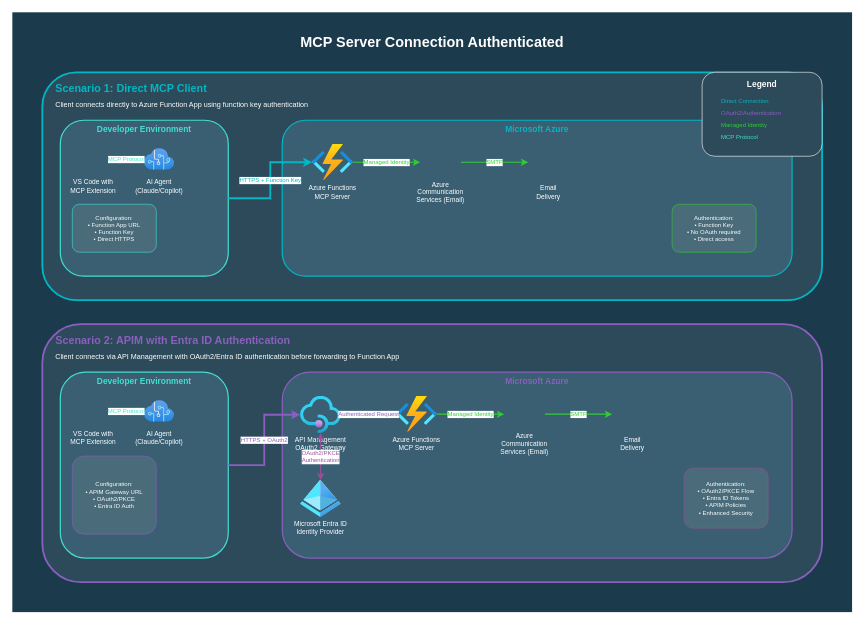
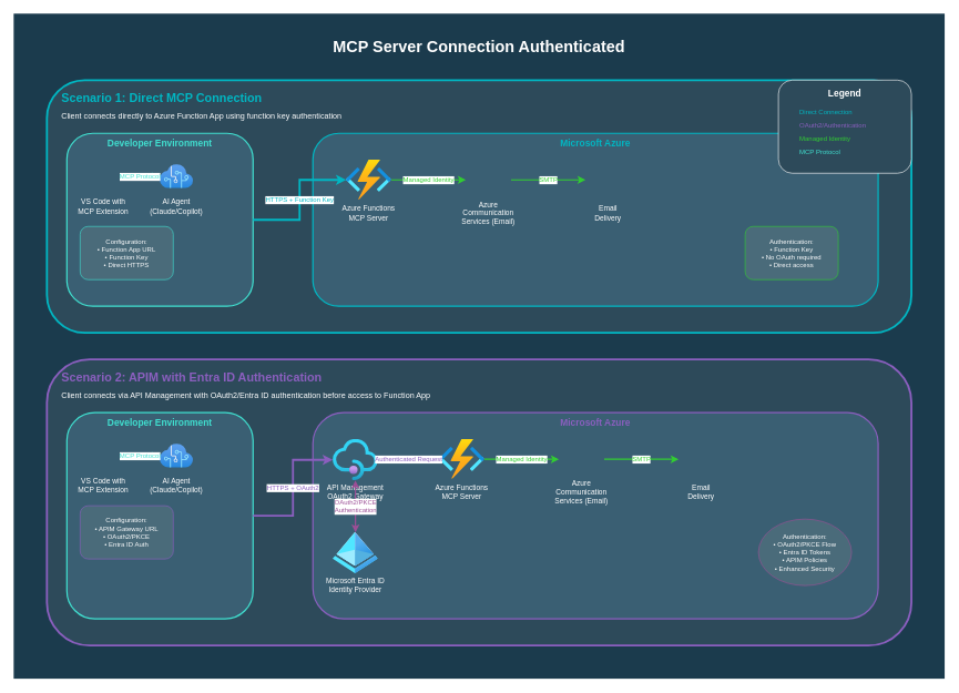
  <mxCell id="0" />
  <mxCell id="1" parent="0" />
  <mxCell id="2" value="" style="rounded=0;whiteSpace=wrap;html=1;fillColor=#1B3B4D;strokeColor=none;" vertex="1" parent="1"><mxGeometry x="20" y="20" width="1400" height="1000" as="geometry" /></mxCell>
  <mxCell id="3" value="MCP Server Connection Authenticated" style="text;html=1;strokeColor=none;fillColor=none;align=center;verticalAlign=middle;whiteSpace=wrap;rounded=0;fontStyle=1;fontSize=24;fontColor=#FFFFFF;" vertex="1" parent="1"><mxGeometry x="420" y="50" width="600" height="40" as="geometry" /></mxCell>
  <mxCell id="4" value="" style="rounded=1;whiteSpace=wrap;html=1;fillColor=#2D4A5A;strokeColor=#00B7C3;strokeWidth=3;" vertex="1" parent="1"><mxGeometry x="70" y="120" width="1300" height="380" as="geometry" /></mxCell>
- <mxCell id="5" value="Scenario 1: Direct MCP Client" style="text;html=1;strokeColor=none;fillColor=none;align=left;verticalAlign=top;whiteSpace=wrap;rounded=0;fontStyle=1;fontSize=18;fontColor=#00B7C3;" vertex="1" parent="1"><mxGeometry x="90" y="130" width="400" height="30" as="geometry" /></mxCell>
+ <mxCell id="5" value="Scenario 1: Direct MCP Connection" style="text;html=1;strokeColor=none;fillColor=none;align=left;verticalAlign=top;whiteSpace=wrap;rounded=0;fontStyle=1;fontSize=18;fontColor=#00B7C3;" vertex="1" parent="1"><mxGeometry x="90" y="130" width="400" height="30" as="geometry" /></mxCell>
  <mxCell id="6" value="Client connects directly to Azure Function App using function key authentication" style="text;html=1;strokeColor=none;fillColor=none;align=left;verticalAlign=top;whiteSpace=wrap;rounded=0;fontSize=12;fontColor=#FFFFFF;" vertex="1" parent="1"><mxGeometry x="90" y="160" width="500" height="20" as="geometry" /></mxCell>
  <mxCell id="7" value="Developer Environment" style="rounded=1;whiteSpace=wrap;html=1;fillColor=#3A5F73;strokeColor=#40E0D0;strokeWidth=2;fontStyle=1;fontSize=14;fontColor=#40E0D0;verticalAlign=top;" vertex="1" parent="1"><mxGeometry x="100" y="200" width="280" height="260" as="geometry" /></mxCell>
  <mxCell id="8" value="" style="image;aspect=fixed;perimeter=ellipsePerimeter;html=1;align=center;shadow=0;dashed=0;spacingTop=3;image=img/lib/azure2/other/Visual_Studio_Code.svg;fontSize=12;" vertex="1" parent="1"><mxGeometry x="130" y="240" width="50" height="50" as="geometry" /></mxCell>
  <mxCell id="9" value="VS Code with&#10;MCP Extension" style="text;html=1;strokeColor=none;fillColor=none;align=center;verticalAlign=middle;whiteSpace=wrap;rounded=0;fontSize=11;fontColor=#FFFFFF;" vertex="1" parent="1"><mxGeometry x="105" y="295" width="100" height="30" as="geometry" /></mxCell>
  <mxCell id="10" value="" style="image;aspect=fixed;perimeter=ellipsePerimeter;html=1;align=center;shadow=0;dashed=0;spacingTop=3;image=img/lib/azure2/ai_machine_learning/Cognitive_Services.svg;fontSize=12;" vertex="1" parent="1"><mxGeometry x="240" y="240" width="50" height="50" as="geometry" /></mxCell>
  <mxCell id="11" value="AI Agent&#10;(Claude/Copilot)" style="text;html=1;strokeColor=none;fillColor=none;align=center;verticalAlign=middle;whiteSpace=wrap;rounded=0;fontSize=11;fontColor=#FFFFFF;" vertex="1" parent="1"><mxGeometry x="215" y="295" width="100" height="30" as="geometry" /></mxCell>
  <mxCell id="12" value="MCP Protocol" style="edgeStyle=orthogonalEdgeStyle;rounded=0;orthogonalLoop=1;jettySize=auto;html=1;strokeColor=#40E0D0;strokeWidth=2;fontSize=10;fontColor=#40E0D0;" edge="1" parent="1" source="8" target="10"><mxGeometry relative="1" as="geometry" /></mxCell>
  <mxCell id="13" value="Configuration:&#10;• Function App URL&#10;• Function Key&#10;• Direct HTTPS" style="rounded=1;whiteSpace=wrap;html=1;fillColor=#4A6B7A;strokeColor=#40E0D0;strokeWidth=1;fontSize=10;fontColor=#FFFFFF;" vertex="1" parent="1"><mxGeometry x="120" y="340" width="140" height="80" as="geometry" /></mxCell>
  <mxCell id="14" value="Microsoft Azure" style="rounded=1;whiteSpace=wrap;html=1;fillColor=#3A5F73;strokeColor=#00B7C3;strokeWidth=2;fontStyle=1;fontSize=14;fontColor=#00B7C3;verticalAlign=top;" vertex="1" parent="1"><mxGeometry x="470" y="200" width="850" height="260" as="geometry" /></mxCell>
  <mxCell id="15" value="" style="image;aspect=fixed;perimeter=ellipsePerimeter;html=1;align=center;shadow=0;dashed=0;spacingTop=3;image=img/lib/azure2/compute/Function_Apps.svg;fontSize=12;" vertex="1" parent="1"><mxGeometry x="520" y="240" width="68" height="60" as="geometry" /></mxCell>
  <mxCell id="16" value="Azure Functions&#10;MCP Server" style="text;html=1;strokeColor=none;fillColor=none;align=center;verticalAlign=middle;whiteSpace=wrap;rounded=0;fontSize=11;fontColor=#FFFFFF;" vertex="1" parent="1"><mxGeometry x="500" y="305" width="108" height="30" as="geometry" /></mxCell>
  <mxCell id="17" value="" style="image;aspect=fixed;perimeter=ellipsePerimeter;html=1;align=center;shadow=0;dashed=0;spacingTop=3;image=img/lib/azure2/communication/Communication_Services.svg;fontSize=12;" vertex="1" parent="1"><mxGeometry x="700" y="240" width="68" height="60" as="geometry" /></mxCell>
  <mxCell id="18" value="Azure Communication&#10;Services (Email)" style="text;html=1;strokeColor=none;fillColor=none;align=center;verticalAlign=middle;whiteSpace=wrap;rounded=0;fontSize=11;fontColor=#FFFFFF;" vertex="1" parent="1"><mxGeometry x="680" y="305" width="108" height="30" as="geometry" /></mxCell>
  <mxCell id="19" value="" style="image;aspect=fixed;perimeter=ellipsePerimeter;html=1;align=center;shadow=0;dashed=0;spacingTop=3;image=img/lib/azure2/other/Email.svg;fontSize=12;" vertex="1" parent="1"><mxGeometry x="880" y="240" width="68" height="60" as="geometry" /></mxCell>
  <mxCell id="20" value="Email&#10;Delivery" style="text;html=1;strokeColor=none;fillColor=none;align=center;verticalAlign=middle;whiteSpace=wrap;rounded=0;fontSize=11;fontColor=#FFFFFF;" vertex="1" parent="1"><mxGeometry x="880" y="305" width="68" height="30" as="geometry" /></mxCell>
  <mxCell id="21" value="HTTPS + Function Key" style="edgeStyle=orthogonalEdgeStyle;rounded=0;orthogonalLoop=1;jettySize=auto;html=1;strokeColor=#00B7C3;strokeWidth=3;fontSize=10;fontColor=#00B7C3;entryX=0;entryY=0.5;entryDx=0;entryDy=0;" edge="1" parent="1" source="7" target="15"><mxGeometry relative="1" as="geometry"><mxPoint x="380" y="270" as="sourcePoint" /><mxPoint x="520" y="270" as="targetPoint" /></mxGeometry></mxCell>
  <mxCell id="22" value="Managed Identity" style="edgeStyle=orthogonalEdgeStyle;rounded=0;orthogonalLoop=1;jettySize=auto;html=1;strokeColor=#32CD32;strokeWidth=2;fontSize=10;fontColor=#32CD32;" edge="1" parent="1" source="15" target="17"><mxGeometry relative="1" as="geometry" /></mxCell>
  <mxCell id="23" value="SMTP" style="edgeStyle=orthogonalEdgeStyle;rounded=0;orthogonalLoop=1;jettySize=auto;html=1;strokeColor=#32CD32;strokeWidth=2;fontSize=10;fontColor=#32CD32;" edge="1" parent="1" source="17" target="19"><mxGeometry relative="1" as="geometry" /></mxCell>
  <mxCell id="24" value="Authentication:&#10;• Function Key&#10;• No OAuth required&#10;• Direct access" style="rounded=1;whiteSpace=wrap;html=1;fillColor=#4A6B7A;strokeColor=#32CD32;strokeWidth=1;fontSize=10;fontColor=#FFFFFF;" vertex="1" parent="1"><mxGeometry x="1120" y="340" width="140" height="80" as="geometry" /></mxCell>
  <mxCell id="25" value="" style="rounded=1;whiteSpace=wrap;html=1;fillColor=#2D4A5A;strokeColor=#8B5FBF;strokeWidth=3;" vertex="1" parent="1"><mxGeometry x="70" y="540" width="1300" height="430" as="geometry" /></mxCell>
  <mxCell id="26" value="Scenario 2: APIM with Entra ID Authentication" style="text;html=1;strokeColor=none;fillColor=none;align=left;verticalAlign=top;whiteSpace=wrap;rounded=0;fontStyle=1;fontSize=18;fontColor=#8B5FBF;" vertex="1" parent="1"><mxGeometry x="90" y="550" width="500" height="30" as="geometry" /></mxCell>
- <mxCell id="27" value="Client connects via API Management with OAuth2/Entra ID authentication before forwarding to Function App" style="text;html=1;strokeColor=none;fillColor=none;align=left;verticalAlign=top;whiteSpace=wrap;rounded=0;fontSize=12;fontColor=#FFFFFF;" vertex="1" parent="1"><mxGeometry x="90" y="580" width="600" height="20" as="geometry" /></mxCell>
+ <mxCell id="27" value="Client connects via API Management with OAuth2/Entra ID authentication before access to Function App" style="text;html=1;strokeColor=none;fillColor=none;align=left;verticalAlign=top;whiteSpace=wrap;rounded=0;fontSize=12;fontColor=#FFFFFF;" vertex="1" parent="1"><mxGeometry x="90" y="580" width="600" height="20" as="geometry" /></mxCell>
  <mxCell id="28" value="Developer Environment" style="rounded=1;whiteSpace=wrap;html=1;fillColor=#3A5F73;strokeColor=#40E0D0;strokeWidth=2;fontStyle=1;fontSize=14;fontColor=#40E0D0;verticalAlign=top;" vertex="1" parent="1"><mxGeometry x="100" y="620" width="280" height="310" as="geometry" /></mxCell>
  <mxCell id="29" value="" style="image;aspect=fixed;perimeter=ellipsePerimeter;html=1;align=center;shadow=0;dashed=0;spacingTop=3;image=img/lib/azure2/other/Visual_Studio_Code.svg;fontSize=12;" vertex="1" parent="1"><mxGeometry x="130" y="660" width="50" height="50" as="geometry" /></mxCell>
  <mxCell id="30" value="VS Code with&#10;MCP Extension" style="text;html=1;strokeColor=none;fillColor=none;align=center;verticalAlign=middle;whiteSpace=wrap;rounded=0;fontSize=11;fontColor=#FFFFFF;" vertex="1" parent="1"><mxGeometry x="105" y="715" width="100" height="30" as="geometry" /></mxCell>
  <mxCell id="31" value="" style="image;aspect=fixed;perimeter=ellipsePerimeter;html=1;align=center;shadow=0;dashed=0;spacingTop=3;image=img/lib/azure2/ai_machine_learning/Cognitive_Services.svg;fontSize=12;" vertex="1" parent="1"><mxGeometry x="240" y="660" width="50" height="50" as="geometry" /></mxCell>
  <mxCell id="32" value="AI Agent&#10;(Claude/Copilot)" style="text;html=1;strokeColor=none;fillColor=none;align=center;verticalAlign=middle;whiteSpace=wrap;rounded=0;fontSize=11;fontColor=#FFFFFF;" vertex="1" parent="1"><mxGeometry x="215" y="715" width="100" height="30" as="geometry" /></mxCell>
  <mxCell id="33" value="MCP Protocol" style="edgeStyle=orthogonalEdgeStyle;rounded=0;orthogonalLoop=1;jettySize=auto;html=1;strokeColor=#40E0D0;strokeWidth=2;fontSize=10;fontColor=#40E0D0;" edge="1" parent="1" source="29" target="31"><mxGeometry relative="1" as="geometry" /></mxCell>
- <mxCell id="34" value="Configuration:&#10;• APIM Gateway URL&#10;• OAuth2/PKCE&#10;• Entra ID Auth" style="rounded=1;whiteSpace=wrap;html=1;fillColor=#4A6B7A;strokeColor=#8B5FBF;strokeWidth=1;fontSize=10;fontColor=#FFFFFF;" vertex="1" parent="1"><mxGeometry x="120" y="760" width="140" height="130" as="geometry" /></mxCell>
+ <mxCell id="34" value="Configuration:&#10;• APIM Gateway URL&#10;• OAuth2/PKCE&#10;• Entra ID Auth" style="rounded=1;whiteSpace=wrap;html=1;fillColor=#4A6B7A;strokeColor=#8B5FBF;strokeWidth=1;fontSize=10;fontColor=#FFFFFF;" vertex="1" parent="1"><mxGeometry x="120" y="760" width="140" height="80" as="geometry" /></mxCell>
  <mxCell id="35" value="Microsoft Azure" style="rounded=1;whiteSpace=wrap;html=1;fillColor=#3A5F73;strokeColor=#8B5FBF;strokeWidth=2;fontStyle=1;fontSize=14;fontColor=#8B5FBF;verticalAlign=top;" vertex="1" parent="1"><mxGeometry x="470" y="620" width="850" height="310" as="geometry" /></mxCell>
  <mxCell id="36" value="" style="image;aspect=fixed;perimeter=ellipsePerimeter;html=1;align=center;shadow=0;dashed=0;spacingTop=3;image=img/lib/azure2/app_services/API_Management_Services.svg;fontSize=12;" vertex="1" parent="1"><mxGeometry x="500" y="660" width="68" height="62" as="geometry" /></mxCell>
  <mxCell id="37" value="API Management&#10;OAuth2 Gateway" style="text;html=1;strokeColor=none;fillColor=none;align=center;verticalAlign=middle;whiteSpace=wrap;rounded=0;fontSize=11;fontColor=#FFFFFF;" vertex="1" parent="1"><mxGeometry x="480" y="725" width="108" height="30" as="geometry" /></mxCell>
  <mxCell id="38" value="" style="image;aspect=fixed;perimeter=ellipsePerimeter;html=1;align=center;shadow=0;dashed=0;spacingTop=3;image=img/lib/azure2/identity/Azure_Active_Directory.svg;fontSize=12;" vertex="1" parent="1"><mxGeometry x="500" y="800" width="68" height="62" as="geometry" /></mxCell>
  <mxCell id="39" value="Microsoft Entra ID&#10;Identity Provider" style="text;html=1;strokeColor=none;fillColor=none;align=center;verticalAlign=middle;whiteSpace=wrap;rounded=0;fontSize=11;fontColor=#FFFFFF;" vertex="1" parent="1"><mxGeometry x="480" y="865" width="108" height="30" as="geometry" /></mxCell>
  <mxCell id="40" value="" style="image;aspect=fixed;perimeter=ellipsePerimeter;html=1;align=center;shadow=0;dashed=0;spacingTop=3;image=img/lib/azure2/compute/Function_Apps.svg;fontSize=12;" vertex="1" parent="1"><mxGeometry x="660" y="660" width="68" height="60" as="geometry" /></mxCell>
  <mxCell id="41" value="Azure Functions&#10;MCP Server" style="text;html=1;strokeColor=none;fillColor=none;align=center;verticalAlign=middle;whiteSpace=wrap;rounded=0;fontSize=11;fontColor=#FFFFFF;" vertex="1" parent="1"><mxGeometry x="640" y="725" width="108" height="30" as="geometry" /></mxCell>
  <mxCell id="42" value="" style="image;aspect=fixed;perimeter=ellipsePerimeter;html=1;align=center;shadow=0;dashed=0;spacingTop=3;image=img/lib/azure2/communication/Communication_Services.svg;fontSize=12;" vertex="1" parent="1"><mxGeometry x="840" y="660" width="68" height="60" as="geometry" /></mxCell>
  <mxCell id="43" value="Azure Communication&#10;Services (Email)" style="text;html=1;strokeColor=none;fillColor=none;align=center;verticalAlign=middle;whiteSpace=wrap;rounded=0;fontSize=11;fontColor=#FFFFFF;" vertex="1" parent="1"><mxGeometry x="820" y="725" width="108" height="30" as="geometry" /></mxCell>
  <mxCell id="44" value="" style="image;aspect=fixed;perimeter=ellipsePerimeter;html=1;align=center;shadow=0;dashed=0;spacingTop=3;image=img/lib/azure2/other/Email.svg;fontSize=12;" vertex="1" parent="1"><mxGeometry x="1020" y="660" width="68" height="60" as="geometry" /></mxCell>
  <mxCell id="45" value="Email&#10;Delivery" style="text;html=1;strokeColor=none;fillColor=none;align=center;verticalAlign=middle;whiteSpace=wrap;rounded=0;fontSize=11;fontColor=#FFFFFF;" vertex="1" parent="1"><mxGeometry x="1020" y="725" width="68" height="30" as="geometry" /></mxCell>
  <mxCell id="46" value="HTTPS + OAuth2" style="edgeStyle=orthogonalEdgeStyle;rounded=0;orthogonalLoop=1;jettySize=auto;html=1;strokeColor=#8B5FBF;strokeWidth=3;fontSize=10;fontColor=#8B5FBF;entryX=0;entryY=0.5;entryDx=0;entryDy=0;" edge="1" parent="1" source="28" target="36"><mxGeometry relative="1" as="geometry"><mxPoint x="380" y="690" as="sourcePoint" /></mxGeometry></mxCell>
  <mxCell id="47" value="OAuth2/PKCE&#10;Authentication" style="edgeStyle=orthogonalEdgeStyle;rounded=0;orthogonalLoop=1;jettySize=auto;html=1;strokeColor=#9C4F96;strokeWidth=2;fontSize=10;fontColor=#9C4F96;startArrow=classic;startFill=1;" edge="1" parent="1" source="36" target="38"><mxGeometry relative="1" as="geometry" /></mxCell>
  <mxCell id="48" value="Authenticated Request" style="edgeStyle=orthogonalEdgeStyle;rounded=0;orthogonalLoop=1;jettySize=auto;html=1;strokeColor=#8B5FBF;strokeWidth=2;fontSize=10;fontColor=#8B5FBF;" edge="1" parent="1" source="36" target="40"><mxGeometry relative="1" as="geometry" /></mxCell>
  <mxCell id="49" value="Managed Identity" style="edgeStyle=orthogonalEdgeStyle;rounded=0;orthogonalLoop=1;jettySize=auto;html=1;strokeColor=#32CD32;strokeWidth=2;fontSize=10;fontColor=#32CD32;" edge="1" parent="1" source="40" target="42"><mxGeometry relative="1" as="geometry" /></mxCell>
  <mxCell id="50" value="SMTP" style="edgeStyle=orthogonalEdgeStyle;rounded=0;orthogonalLoop=1;jettySize=auto;html=1;strokeColor=#32CD32;strokeWidth=2;fontSize=10;fontColor=#32CD32;" edge="1" parent="1" source="42" target="44"><mxGeometry relative="1" as="geometry" /></mxCell>
- <mxCell id="51" value="Authentication:&#10;• OAuth2/PKCE Flow&#10;• Entra ID Tokens&#10;• APIM Policies&#10;• Enhanced Security" style="rounded=1;whiteSpace=wrap;html=1;fillColor=#4A6B7A;strokeColor=#9C4F96;strokeWidth=1;fontSize=10;fontColor=#FFFFFF;" vertex="1" parent="1"><mxGeometry x="1140" y="780" width="140" height="100" as="geometry" /></mxCell>
+ <mxCell id="51" value="Authentication:&#10;• OAuth2/PKCE Flow&#10;• Entra ID Tokens&#10;• APIM Policies&#10;• Enhanced Security" style="ellipse;whiteSpace=wrap;html=1;fillColor=#4A6B7A;strokeColor=#9C4F96;strokeWidth=1;fontSize=10;fontColor=#FFFFFF;" vertex="1" parent="1"><mxGeometry x="1140" y="780" width="140" height="100" as="geometry" /></mxCell>
  <mxCell id="52" value="" style="rounded=1;whiteSpace=wrap;html=1;fillColor=#2D4A5A;strokeColor=#FFFFFF;strokeWidth=1;" vertex="1" parent="1"><mxGeometry x="1170" y="120" width="200" height="140" as="geometry" /></mxCell>
  <mxCell id="53" value="Legend" style="text;html=1;strokeColor=none;fillColor=none;align=center;verticalAlign=middle;whiteSpace=wrap;rounded=0;fontStyle=1;fontSize=14;fontColor=#FFFFFF;" vertex="1" parent="1"><mxGeometry x="1220" y="130" width="100" height="20" as="geometry" /></mxCell>
  <mxCell id="54" value="Direct Connection" style="text;html=1;strokeColor=none;fillColor=none;align=left;verticalAlign=middle;whiteSpace=wrap;rounded=0;fontSize=10;fontColor=#00B7C3;" vertex="1" parent="1"><mxGeometry x="1200" y="160" width="120" height="15" as="geometry" /></mxCell>
  <mxCell id="55" value="OAuth2/Authentication" style="text;html=1;strokeColor=none;fillColor=none;align=left;verticalAlign=middle;whiteSpace=wrap;rounded=0;fontSize=10;fontColor=#8B5FBF;" vertex="1" parent="1"><mxGeometry x="1200" y="180" width="120" height="15" as="geometry" /></mxCell>
  <mxCell id="56" value="Managed Identity" style="text;html=1;strokeColor=none;fillColor=none;align=left;verticalAlign=middle;whiteSpace=wrap;rounded=0;fontSize=10;fontColor=#32CD32;" vertex="1" parent="1"><mxGeometry x="1200" y="200" width="120" height="15" as="geometry" /></mxCell>
  <mxCell id="57" value="MCP Protocol" style="text;html=1;strokeColor=none;fillColor=none;align=left;verticalAlign=middle;whiteSpace=wrap;rounded=0;fontSize=10;fontColor=#40E0D0;" vertex="1" parent="1"><mxGeometry x="1200" y="220" width="120" height="15" as="geometry" /></mxCell>
